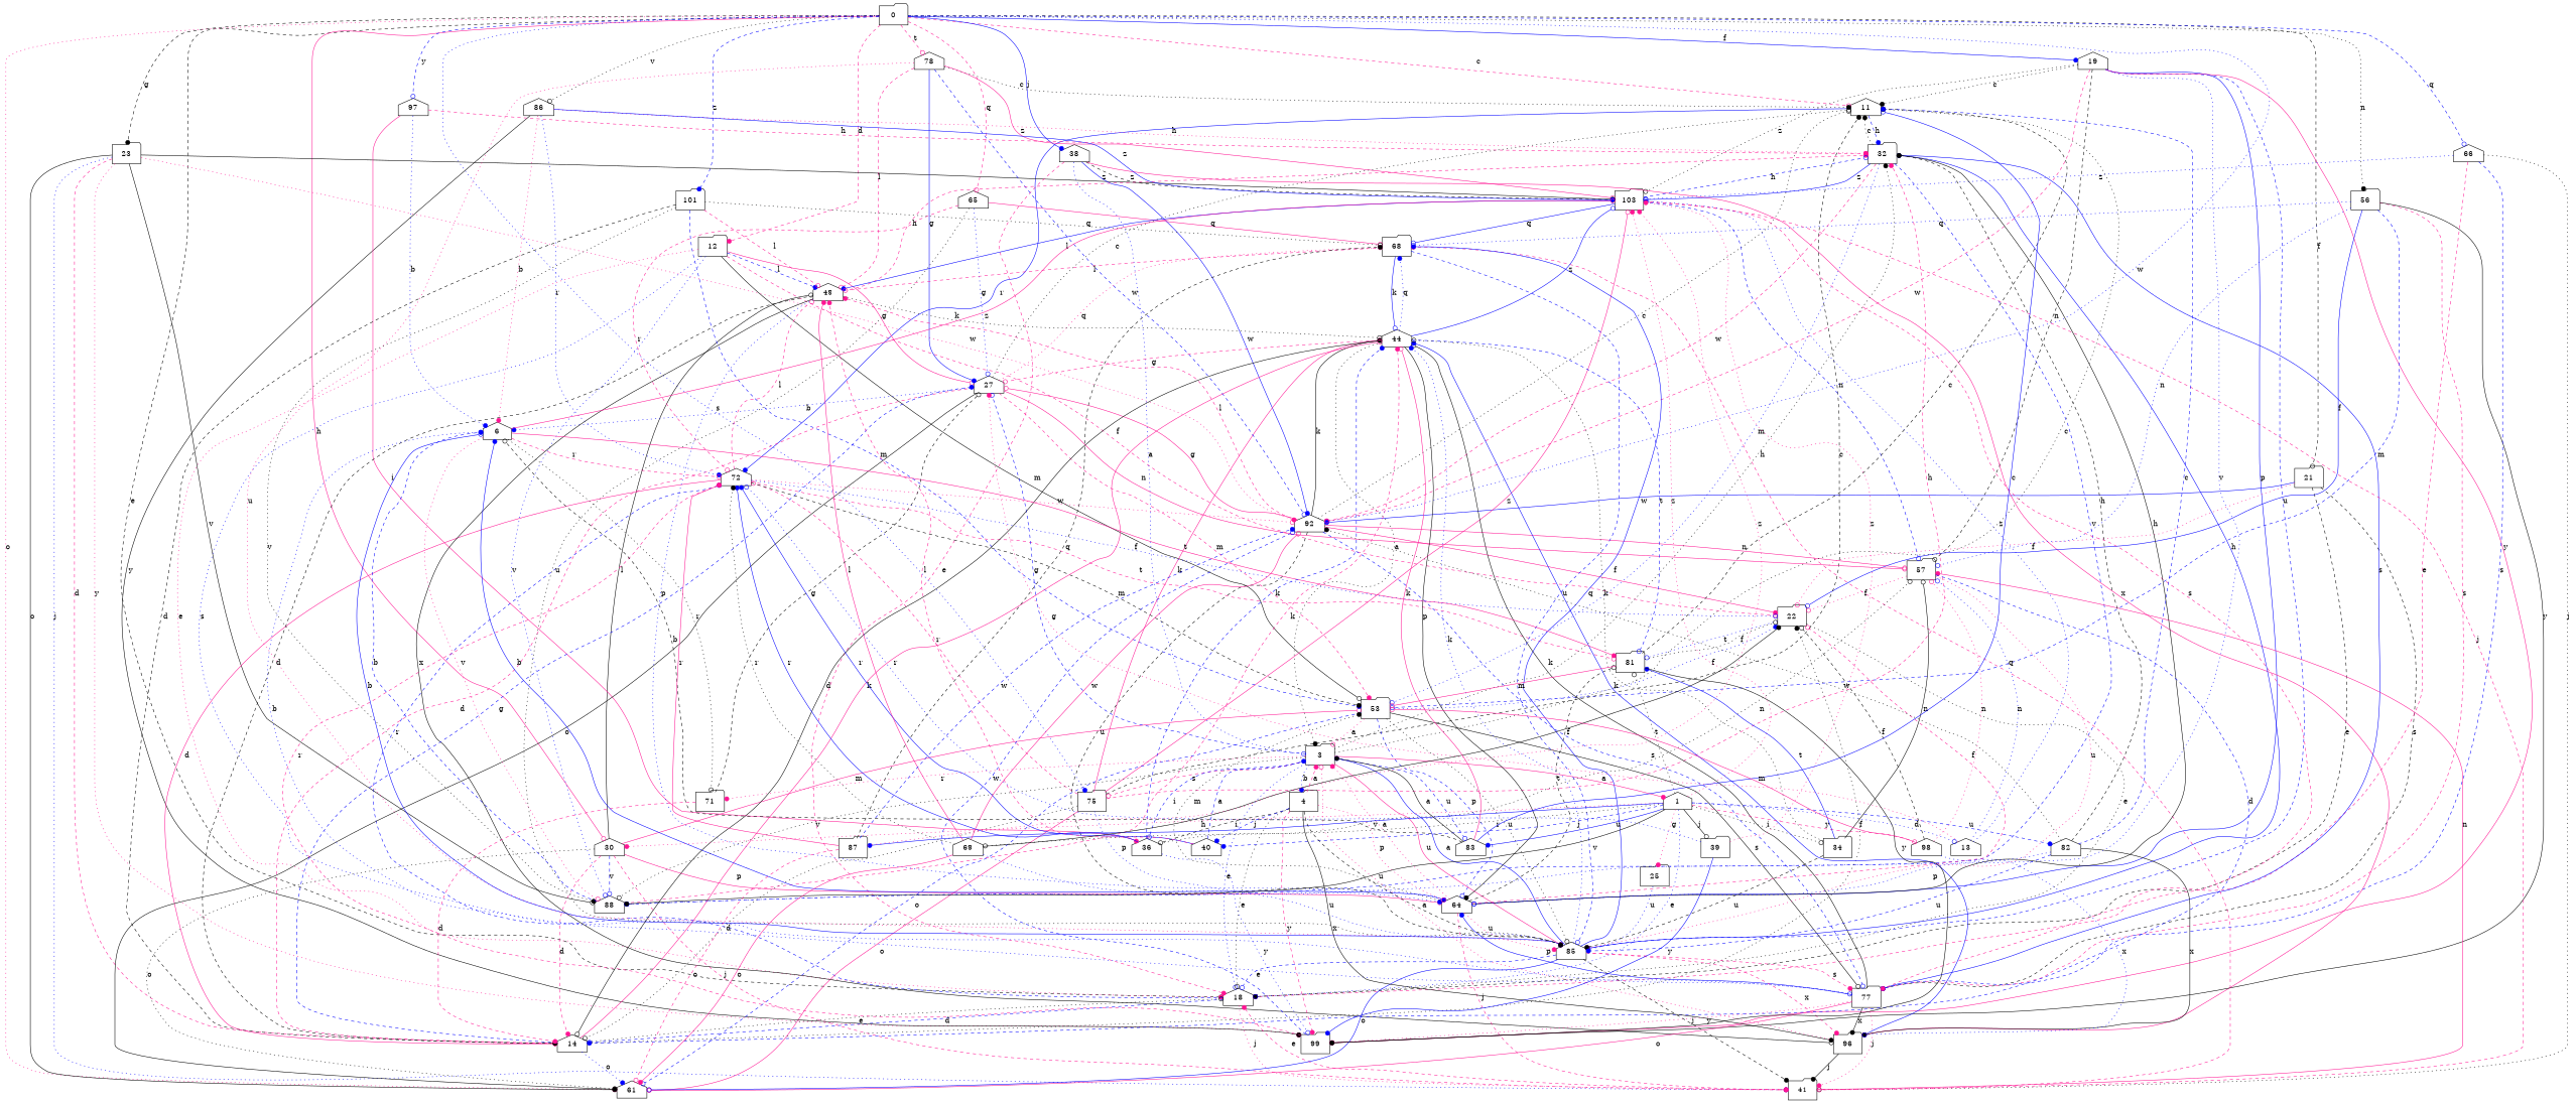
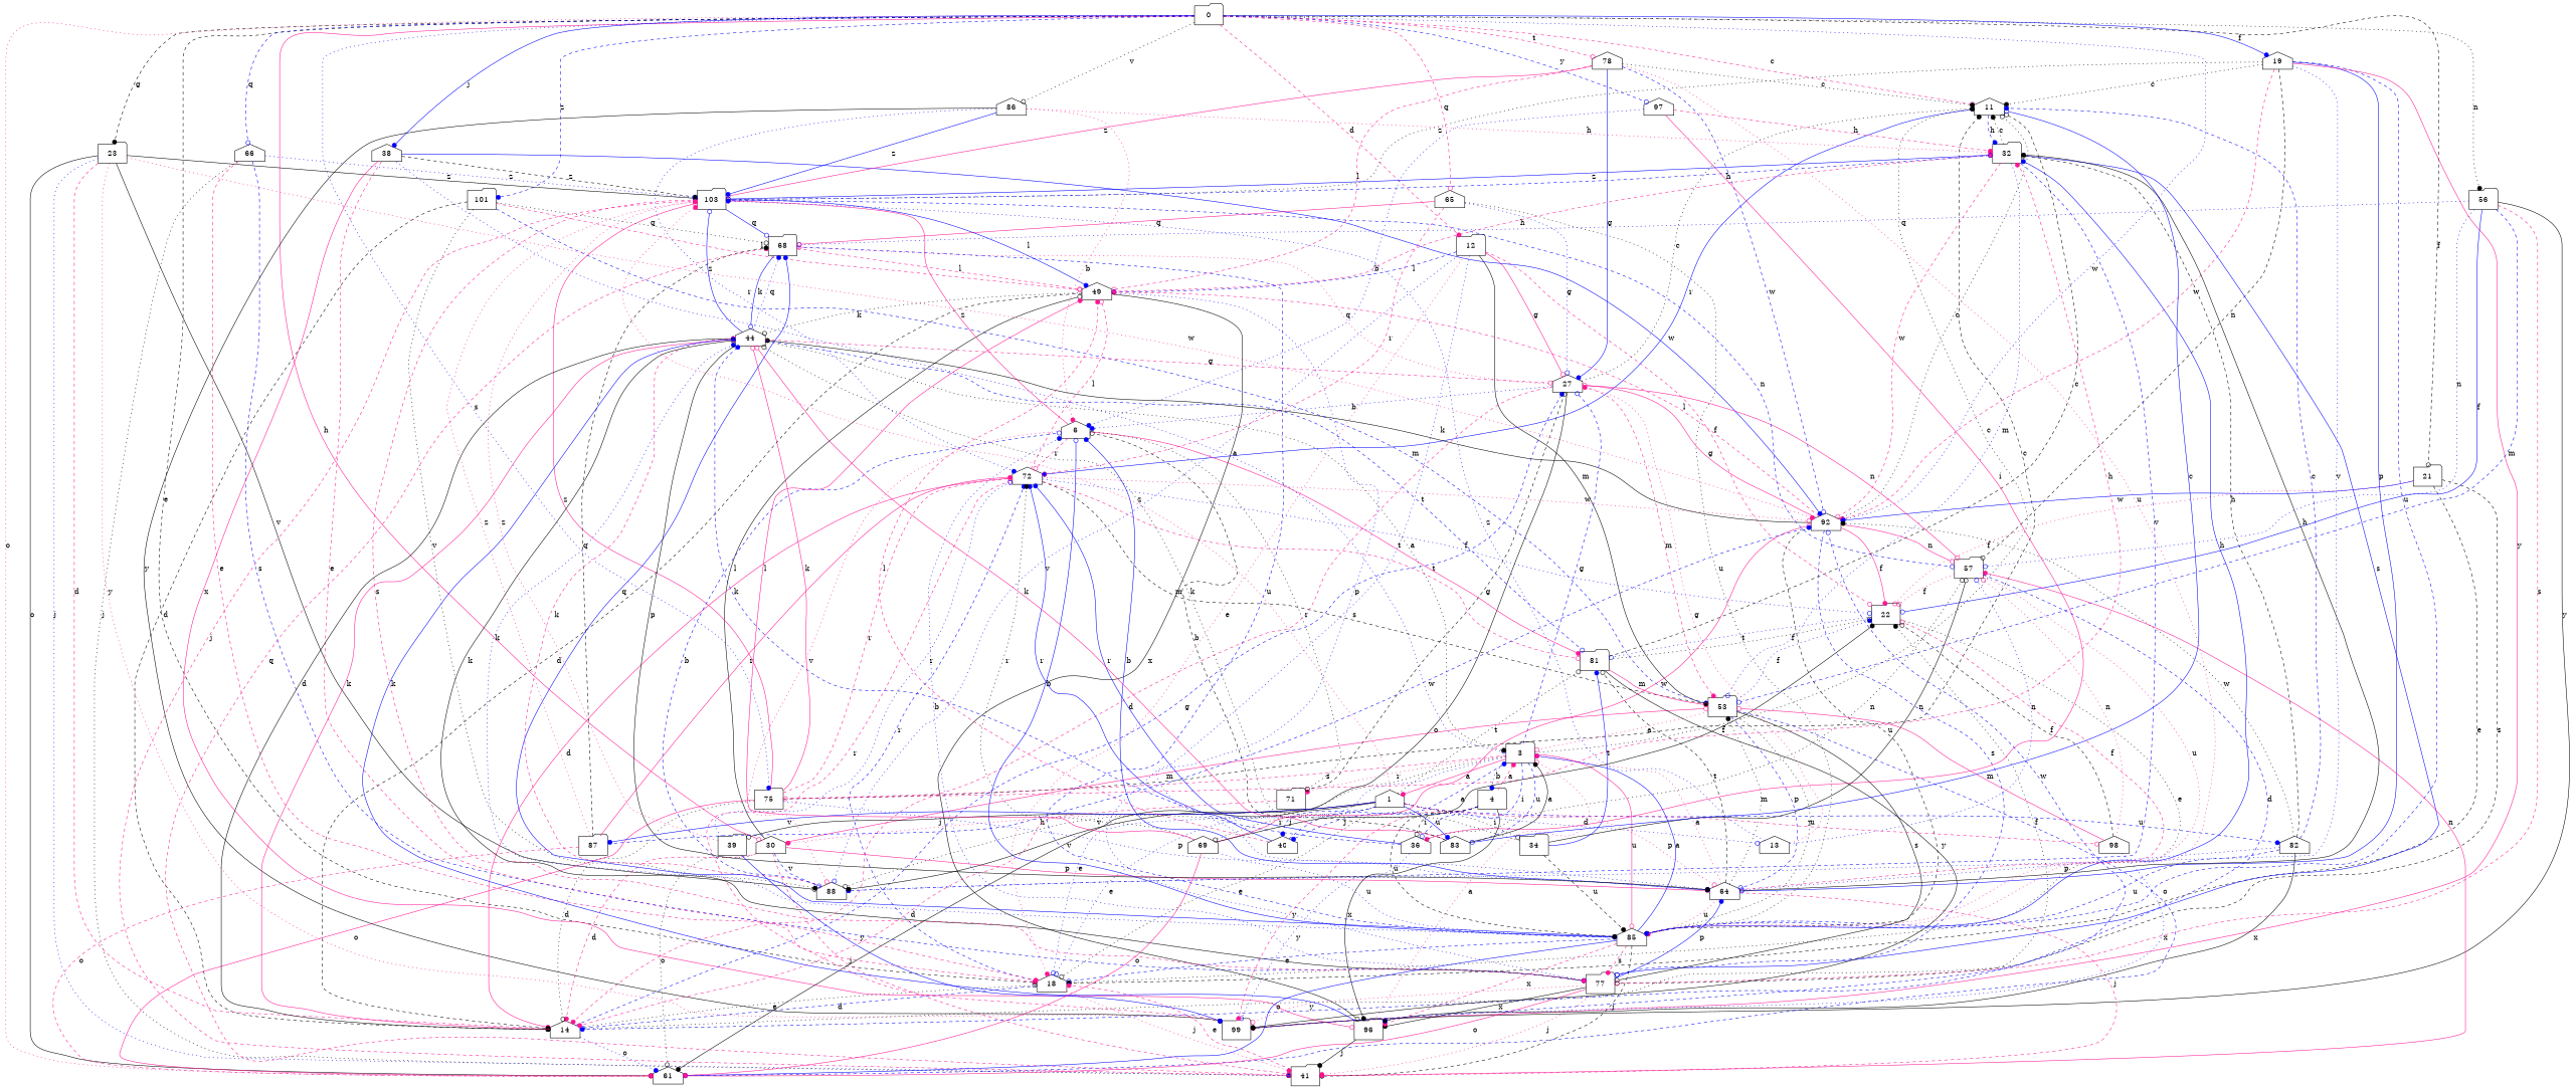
  strict digraph {
    node [shape=house]
    edge [arrowhead=odot color=deeppink style=dashed]
    0 [shape=folder]
    11
    12 [shape=folder]
    18
    19
    21 [shape=folder]
    23 [shape=folder]
    30
    38
    56 [shape=folder]
    61
    65
    66
    75 [shape=folder]
    78
    86
    92
    97
    101 [shape=folder]
    32 [shape=folder]
    72
    88
    27
    22 [shape=folder]
    49
    53 [shape=folder]
    77 [shape=folder]
    14
    41 [shape=folder]
    103 [shape=folder]
    85
    64
    99 [shape=folder]
    57 [shape=folder]
    3 [shape=folder]
    96 [shape=folder]
    68 [shape=folder]
    44
    6
    36
    1
    13
-   25 [shape=folder]
    34 [shape=folder]
    39 [shape=folder]
    40
    69
    81 [shape=folder]
    82
    83
    87 [shape=folder]
    98
    4 [shape=folder]
    71 [shape=folder]
    0 -> 11 [label=c]
    0 -> 12 [arrowhead=dot label=d]
    0 -> 18 [color=black label=e]
    0 -> 19 [arrowhead=dot color=blue label=f style=solid]
    0 -> 21 [color=black label=f]
    0 -> 23 [arrowhead=dot color=black label=g]
    0 -> 30 [label=h style=solid]
    0 -> 38 [arrowhead=dot color=blue label=j style=solid]
    0 -> 56 [arrowhead=dot color=black label=n style=dotted]
    0 -> 61 [arrowhead=dot label=o style=dotted]
    0 -> 65 [label=q]
    0 -> 66 [color=blue label=q]
    0 -> 75 [arrowhead=dot color=blue label=s style=dotted]
    0 -> 78 [label=t]
    0 -> 86 [color=black label=v style=dotted]
    0 -> 92 [color=blue label=w style=dotted]
    0 -> 97 [color=blue label=y]
    0 -> 101 [arrowhead=dot color=blue label=z]
    11 -> 32 [arrowhead=dot color=blue label=h]
    11 -> 72 [arrowhead=dot color=blue label=r style=solid]
    12 -> 18 [arrowhead=dot label=e style=dotted]
    12 -> 88 [color=blue label=v style=dotted]
    12 -> 27 [label=g style=solid]
    12 -> 22 [label=f]
    12 -> 49 [arrowhead=dot color=blue label=l]
    12 -> 53 [color=black label=m style=solid]
    12 -> 77 [color=blue label=s style=dotted]
    18 -> 72 [arrowhead=dot color=blue label=r]
    18 -> 14 [color=blue label=d]
    18 -> 41 [arrowhead=dot label=j style=dotted]
    19 -> 11 [arrowhead=dot color=black label=c style=dotted]
    19 -> 92 [arrowhead=dot label=w]
    19 -> 88 [arrowhead=dot color=blue label=v style=dotted]
    19 -> 103 [color=black label=z style=dotted]
    19 -> 85 [color=blue label=u]
    19 -> 64 [color=blue label=p style=solid]
    19 -> 99 [arrowhead=dot label=y style=solid]
    19 -> 57 [color=black label=n]
    21 -> 18 [arrowhead=dot color=black label=e]
    21 -> 92 [arrowhead=dot color=blue label=w style=solid]
    21 -> 22 [label=f style=dotted]
    21 -> 77 [color=black label=s]
    23 -> 61 [color=black label=o style=solid]
    23 -> 92 [arrowhead=dot label=w style=dotted]
    23 -> 88 [color=black label=v style=solid]
    23 -> 14 [label=d]
    23 -> 41 [arrowhead=dot color=blue label=j style=dotted]
    23 -> 103 [arrowhead=dot color=black label=z style=solid]
    23 -> 99 [arrowhead=dot label=y style=dotted]
    30 -> 61 [color=black label=o style=dotted]
    30 -> 88 [color=blue label=v]
    30 -> 49 [color=black label=l style=solid]
    30 -> 53 [label=m style=solid]
    30 -> 14 [arrowhead=dot label=d]
    30 -> 41 [label=j]
    30 -> 64 [label=p style=solid]
    38 -> 18 [arrowhead=dot label=e]
    38 -> 92 [arrowhead=dot color=blue label=w style=solid]
    38 -> 103 [arrowhead=dot color=black label=z]
    38 -> 3 [color=blue label=a style=dotted]
    38 -> 96 [label=x style=solid]
    56 -> 22 [color=blue label=f style=solid]
    56 -> 53 [color=blue label=m]
    56 -> 77 [label=s]
    56 -> 99 [arrowhead=dot color=black label=y style=solid]
    56 -> 57 [color=blue label=n style=dotted]
    56 -> 68 [color=blue label=q style=dotted]
    65 -> 72 [label=r]
    65 -> 27 [color=blue label=g style=dotted]
    65 -> 85 [arrowhead=dot color=black label=u style=dotted]
    65 -> 68 [label=q style=solid]
    66 -> 18 [arrowhead=dot label=e]
    66 -> 77 [arrowhead=dot color=blue label=s]
    66 -> 41 [color=black label=j style=dotted]
    66 -> 103 [color=blue label=z style=dotted]
    75 -> 11 [arrowhead=dot color=black label=c]
    75 -> 61 [label=o style=solid]
    75 -> 32 [arrowhead=dot label=h]
    75 -> 72 [label=r]
    75 -> 14 [color=black label=d style=dotted]
    75 -> 103 [label=z style=solid]
    75 -> 64 [arrowhead=dot color=blue label=p style=dotted]
    75 -> 44 [label=k style=solid]
    78 -> 11 [arrowhead=dot color=black label=c style=dotted]
    78 -> 92 [color=blue label=w]
    78 -> 27 [arrowhead=dot color=blue label=g style=solid]
    78 -> 49 [label=l]
    78 -> 103 [label=z style=solid]
    78 -> 85 [arrowhead=dot label=u style=dotted]
    86 -> 32 [arrowhead=dot label=h style=dotted]
    86 -> 72 [arrowhead=dot color=blue label=r style=dotted]
    86 -> 103 [arrowhead=dot color=blue label=z style=solid]
    86 -> 99 [arrowhead=dot color=black label=y style=solid]
    86 -> 6 [arrowhead=dot label=b style=dotted]
    92 -> 11 [color=black label=c style=dotted]
    92 -> 27 [label=g style=solid]
    92 -> 22 [arrowhead=dot label=f style=solid]
    92 -> 49 [arrowhead=dot label=l]
    92 -> 77 [color=blue label=s]
    92 -> 85 [arrowhead=dot color=black label=u]
    92 -> 57 [label=n style=solid]
    92 -> 44 [arrowhead=dot color=black label=k style=solid]
    97 -> 32 [arrowhead=dot label=h]
    97 -> 6 [arrowhead=dot color=blue label=b style=dotted]
    97 -> 36 [arrowhead=dot label=i style=solid]
    101 -> 88 [arrowhead=dot color=black label=v style=dotted]
    101 -> 49 [label=l]
    101 -> 53 [arrowhead=dot color=blue label=m]
    101 -> 14 [arrowhead=dot color=black label=d]
    101 -> 68 [color=black label=q style=dotted]
    32 -> 11 [arrowhead=dot color=black label=c style=dotted]
    32 -> 92 [label=w]
    32 -> 88 [arrowhead=dot color=blue label=v]
    32 -> 53 [color=blue label=m style=dotted]
    32 -> 77 [color=blue label=s style=solid]
    32 -> 103 [color=blue label=z style=solid]
    72 -> 92 [label=w style=dotted]
    72 -> 22 [color=blue label=f style=dotted]
    72 -> 49 [label=l]
    72 -> 53 [arrowhead=dot color=black label=m]
    72 -> 14 [arrowhead=dot label=d style=solid]
    72 -> 81 [label=t]
    88 -> 44 [arrowhead=dot label=k]
    88 -> 6 [color=blue label=b]
    27 -> 11 [color=black label=c style=dotted]
    27 -> 61 [arrowhead=dot color=black label=o style=solid]
    27 -> 53 [arrowhead=dot label=m]
    27 -> 14 [arrowhead=dot label=d]
    27 -> 57 [label=n style=solid]
    27 -> 68 [label=q style=dotted]
    27 -> 6 [arrowhead=dot color=blue label=b style=dotted]
    22 -> 18 [arrowhead=dot color=black label=e style=dotted]
    22 -> 81 [color=blue label=t style=dotted]
    49 -> 32 [arrowhead=dot label=h]
    49 -> 14 [arrowhead=dot color=black label=d]
    49 -> 64 [arrowhead=dot color=blue label=p style=dotted]
    49 -> 96 [color=black label=x style=solid]
    49 -> 44 [color=black label=k style=dotted]
    53 -> 61 [color=blue label=o]
    53 -> 22 [arrowhead=dot color=blue label=f style=dotted]
    53 -> 77 [color=black label=s style=solid]
    53 -> 85 [color=black label=u style=dotted]
    53 -> 64 [color=blue label=p]
    53 -> 3 [label=a style=dotted]
    77 -> 61 [label=o style=solid]
    77 -> 41 [arrowhead=dot label=j style=dotted]
    77 -> 64 [arrowhead=dot color=blue label=p style=solid]
    77 -> 99 [label=y style=dotted]
    77 -> 96 [arrowhead=dot color=black label=x style=solid]
    77 -> 44 [color=black label=k style=solid]
    77 -> 6 [arrowhead=dot color=blue label=b style=dotted]
    14 -> 18 [color=black label=e style=dotted]
    14 -> 61 [arrowhead=dot color=blue label=o style=dotted]
    14 -> 27 [arrowhead=dot color=blue label=g]
    14 -> 22 [arrowhead=dot color=black label=f style=dotted]
    14 -> 44 [label=k style=solid]
    41 -> 18 [arrowhead=dot label=e]
    41 -> 57 [arrowhead=dot label=n style=solid]
    41 -> 68 [arrowhead=dot label=q]
    103 -> 32 [color=blue label=h]
    103 -> 49 [arrowhead=dot color=blue label=l style=solid]
    103 -> 77 [arrowhead=dot label=s]
    103 -> 41 [label=j]
    103 -> 57 [color=blue label=n]
    103 -> 68 [color=blue label=q style=solid]
    85 -> 18 [color=blue label=e]
    85 -> 61 [color=blue label=o style=solid]
    85 -> 32 [arrowhead=dot color=blue label=h style=solid]
    85 -> 77 [arrowhead=dot label=s]
    85 -> 41 [arrowhead=dot color=black label=j]
    85 -> 3 [color=blue label=a style=solid]
    85 -> 96 [arrowhead=dot label=x]
    85 -> 68 [arrowhead=dot color=blue label=q style=solid]
    85 -> 44 [arrowhead=dot color=blue label=k style=dotted]
    85 -> 6 [color=blue label=b style=solid]
    64 -> 32 [arrowhead=dot color=black label=h style=solid]
    64 -> 22 [label=f]
    64 -> 53 [arrowhead=dot color=black label=m style=dotted]
    64 -> 41 [arrowhead=dot label=j]
    64 -> 85 [arrowhead=dot label=u style=dotted]
    64 -> 3 [arrowhead=dot label=a style=dotted]
    64 -> 6 [arrowhead=dot color=blue label=b style=solid]
    64 -> 81 [color=black label=t]
    99 -> 92 [color=blue label=w]
    99 -> 72 [label=r]
    57 -> 22 [label=f style=dotted]
    57 -> 14 [arrowhead=dot color=blue label=d]
    57 -> 85 [label=u style=dotted]
    3 -> 11 [arrowhead=dot color=black label=c style=dotted]
    3 -> 18 [color=blue label=e style=dotted]
    3 -> 75 [label=s]
-   3 -> 32 [arrowhead=dot color=black label=h style=dotted]
    3 -> 88 [color=black label=v style=dotted]
    3 -> 27 [color=blue label=g]
    3 -> 85 [label=u style=solid]
    3 -> 36 [color=blue label=i]
    3 -> 1 [arrowhead=dot label=a style=solid]
    3 -> 83 [color=blue label=u]
    3 -> 4 [arrowhead=dot color=blue label=b style=dotted]
    3 -> 71 [arrowhead=dot label=r style=dotted]
    96 -> 41 [arrowhead=dot color=black label=j style=solid]
    96 -> 3 [label=a style=dotted]
    96 -> 44 [arrowhead=dot color=blue label=k style=solid]
    68 -> 49 [label=l]
    68 -> 85 [color=blue label=u]
    68 -> 44 [color=blue label=k style=solid]
    44 -> 27 [label=g]
    44 -> 14 [color=black label=d style=solid]
    44 -> 103 [color=blue label=z style=solid]
    44 -> 64 [arrowhead=dot color=black label=p style=solid]
    44 -> 3 [arrowhead=dot color=black label=a style=dotted]
    44 -> 68 [arrowhead=dot color=blue label=q style=dotted]
    44 -> 81 [color=blue label=t]
    6 -> 72 [label=r]
    6 -> 88 [label=v style=dotted]
    6 -> 103 [label=z style=solid]
    6 -> 81 [arrowhead=dot label=t style=solid]
    6 -> 71 [color=black label=r style=dotted]
    36 -> 72 [arrowhead=dot color=blue label=r style=solid]
    36 -> 99 [color=blue label=y style=dotted]
    36 -> 57 [color=black label=n style=dotted]
    36 -> 44 [arrowhead=dot color=blue label=k]
    1 -> 18 [color=blue label=e style=dotted]
    1 -> 30 [arrowhead=dot label=h style=dotted]
    1 -> 88 [arrowhead=dot color=black label=v style=solid]
    1 -> 103 [arrowhead=dot label=z style=dotted]
    1 -> 13 [color=blue label=d style=dotted]
-   1 -> 25 [arrowhead=dot label=g style=dotted]
    1 -> 34 [color=black label=i style=dotted]
    1 -> 39 [color=black label=j style=solid]
    1 -> 40 [arrowhead=dot color=blue label=j]
    1 -> 69 [color=black label=r style=dotted]
    1 -> 81 [color=black label=t style=dotted]
    1 -> 82 [arrowhead=dot color=blue label=u]
    1 -> 83 [arrowhead=dot color=blue label=u style=solid]
    1 -> 87 [arrowhead=dot color=blue label=v style=solid]
    1 -> 98 [label=y]
    13 -> 27 [arrowhead=dot label=g style=dotted]
    13 -> 103 [arrowhead=dot color=blue label=z style=dotted]
    13 -> 57 [color=blue label=n style=dotted]
-   25 -> 85 [color=blue label=u style=dotted]
    34 -> 85 [arrowhead=dot color=black label=u]
    34 -> 57 [color=black label=n style=solid]
    34 -> 44 [color=black label=k style=dotted]
    34 -> 81 [arrowhead=dot color=blue label=t style=solid]
    39 -> 72 [color=blue label=r style=dotted]
    39 -> 103 [arrowhead=dot label=z style=dotted]
    39 -> 99 [arrowhead=dot color=blue label=y style=solid]
    40 -> 72 [arrowhead=dot color=blue label=r style=solid]
    40 -> 49 [arrowhead=dot label=l]
    40 -> 3 [arrowhead=dot color=blue label=a]
    69 -> 61 [arrowhead=dot label=o style=solid]
    69 -> 92 [label=w style=solid]
    69 -> 72 [arrowhead=dot color=black label=r style=dotted]
    69 -> 22 [arrowhead=dot color=black label=f style=solid]
    69 -> 49 [arrowhead=dot label=l style=solid]
    69 -> 85 [color=blue label=u style=dotted]
    81 -> 11 [color=black label=c]
    81 -> 22 [color=black label=f style=dotted]
    81 -> 53 [label=m style=solid]
    81 -> 99 [arrowhead=dot color=black label=y style=solid]
    82 -> 11 [arrowhead=dot color=blue label=c]
    82 -> 92 [arrowhead=dot color=black label=w style=dotted]
    82 -> 32 [color=black label=h]
    82 -> 85 [arrowhead=dot color=blue label=u]
    82 -> 64 [color=blue label=p style=dotted]
    82 -> 96 [arrowhead=dot color=black label=x style=solid]
    83 -> 11 [color=blue label=c style=solid]
    83 -> 3 [arrowhead=dot color=black label=a style=solid]
    83 -> 44 [label=k style=solid]
    83 -> 6 [color=black label=b]
    87 -> 61 [label=o]
    87 -> 92 [arrowhead=dot color=blue label=w]
    87 -> 72 [arrowhead=dot label=r style=solid]
    87 -> 103 [arrowhead=dot label=z style=dotted]
    87 -> 68 [arrowhead=dot color=black label=q]
    98 -> 22 [color=black label=f]
    98 -> 53 [label=m style=solid]
    98 -> 57 [label=n style=dotted]
    98 -> 96 [color=blue label=x style=dotted]
    4 -> 18 [color=black label=e style=dotted]
    4 -> 85 [arrowhead=dot color=black label=u]
    4 -> 64 [label=p style=dotted]
    4 -> 99 [arrowhead=dot label=y]
    4 -> 3 [arrowhead=dot label=a]
    4 -> 96 [arrowhead=dot color=black label=x style=solid]
    4 -> 36 [color=black label=i]
    4 -> 40 [arrowhead=dot color=blue label=j]
    71 -> 27 [color=black label=g]
    71 -> 14 [arrowhead=dot label=d]
  }
